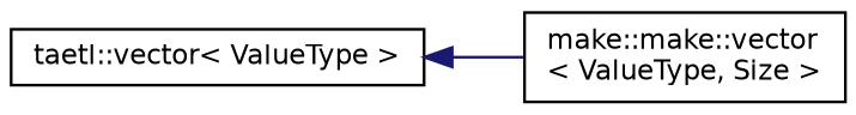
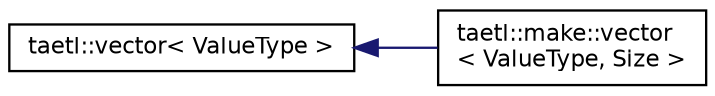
  digraph {
    rankdir=LR
    node [color=black fillcolor=white fontname=Helvetica fontsize=10 shape=record style=filled]
    n1 [height=0.2 label="taetl::vector\< ValueType \>" width=0.4]
-   n2 [height=0.2 label="make::make::vector\l\< ValueType, Size \>" width=0.4]
+   n2 [height=0.2 label="taetl::make::vector\l\< ValueType, Size \>" width=0.4]
    n1 -> n2 [color=midnightblue dir=back fontname=Helvetica fontsize=10 labelfontname=Helvetica labelfontsize=10 style=solid]
  }
